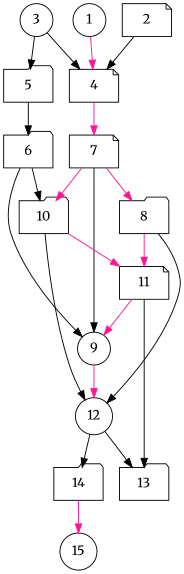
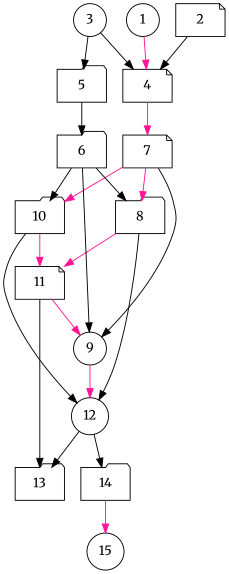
  digraph {
    fontname=Merriweather
    node [alpha=0.09 fontname=Merriweather shape=folder]
    edge [color=black fontname=Merriweather]
    1 [alpha=0.00 expect_size=26441728 shape=circle]
    4 [expect_size=28954624 shape=note]
    7 [alpha=0.13 expect_size=26083328 shape=note]
    8 [alpha=0.19 expect_size=43558912]
    9 [alpha=0.05 expect_size=36406272 shape=circle]
    10 [alpha=0.14 expect_size=22109184]
    2 [alpha=0.15 expect_size=35596288 shape=note]
    3 [alpha=0.20 expect_size=13511680 shape=circle]
    5 [alpha=0.05 expect_size=11858944]
    6 [alpha=0.17 expect_size=23061504]
    11 [alpha=0.03 expect_size=16903168 shape=note]
    12 [expect_size=18060288 shape=circle]
    13 [alpha=0.15 expect_size=7365632]
    14 [alpha=0.11 expect_size=7257088]
    15 [alpha=0.12 expect_size=28498944 shape=circle]
    1 -> 4 [color=deeppink]
    4 -> 7 [color=deeppink]
    7 -> 8 [color=deeppink]
    7 -> 9
    7 -> 10 [color=deeppink]
    8 -> 11 [color=deeppink]
    8 -> 12
    9 -> 12 [color=deeppink]
    10 -> 11 [color=deeppink]
    10 -> 12
    2 -> 4
    3 -> 4
    3 -> 5
    5 -> 6
+   6 -> 8
    6 -> 9
    6 -> 10
    11 -> 9 [color=deeppink]
    11 -> 13
    12 -> 13
    12 -> 14
    14 -> 15 [color=deeppink]
  }
